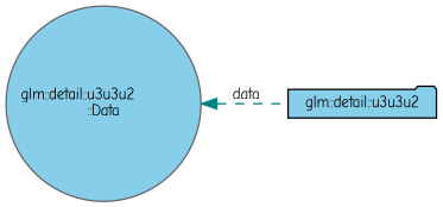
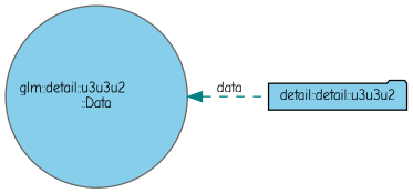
  digraph {
    rankdir=LR
    fontname="Comic Neue"
    node [fillcolor=skyblue fontname="Comic Neue" fontsize=10 style=filled]
-   n1 [color=black fontcolor=black height=0.2 label="glm::detail::u3u3u2" shape=folder width=0.4]
+   n1 [color=black fontcolor=black height=0.2 label="detail::detail::u3u3u2" shape=folder width=0.4]
    n2 [color=gray40 height=0.2 label="glm::detail::u3u3u2\l::Data" shape=circle width=0.4]
    n2 -> n1 [color=teal dir=back fontname="Comic Neue" fontsize=10 label=" data" labelfontname=Helvetica labelfontsize=10 style=dashed]
  }
